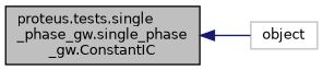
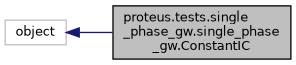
  digraph {
    rankdir=LR
    node [fontname=Helvetica fontsize=10 shape=record style=filled]
    n1 [color=black fillcolor=grey75 fontcolor=black height=0.2 label="proteus.tests.single\l_phase_gw.single_phase\l_gw.ConstantIC" width=0.4]
    n2 [color=grey75 fillcolor=white height=0.2 label=object width=0.4]
-   n1 -> n2 [color=midnightblue dir=back fontname=Helvetica fontsize=10 labelfontname=Helvetica labelfontsize=10 style=solid]
+   n2 -> n1 [color=midnightblue dir=back fontname=Helvetica fontsize=10 labelfontname=Helvetica labelfontsize=10 style=solid]
  }
